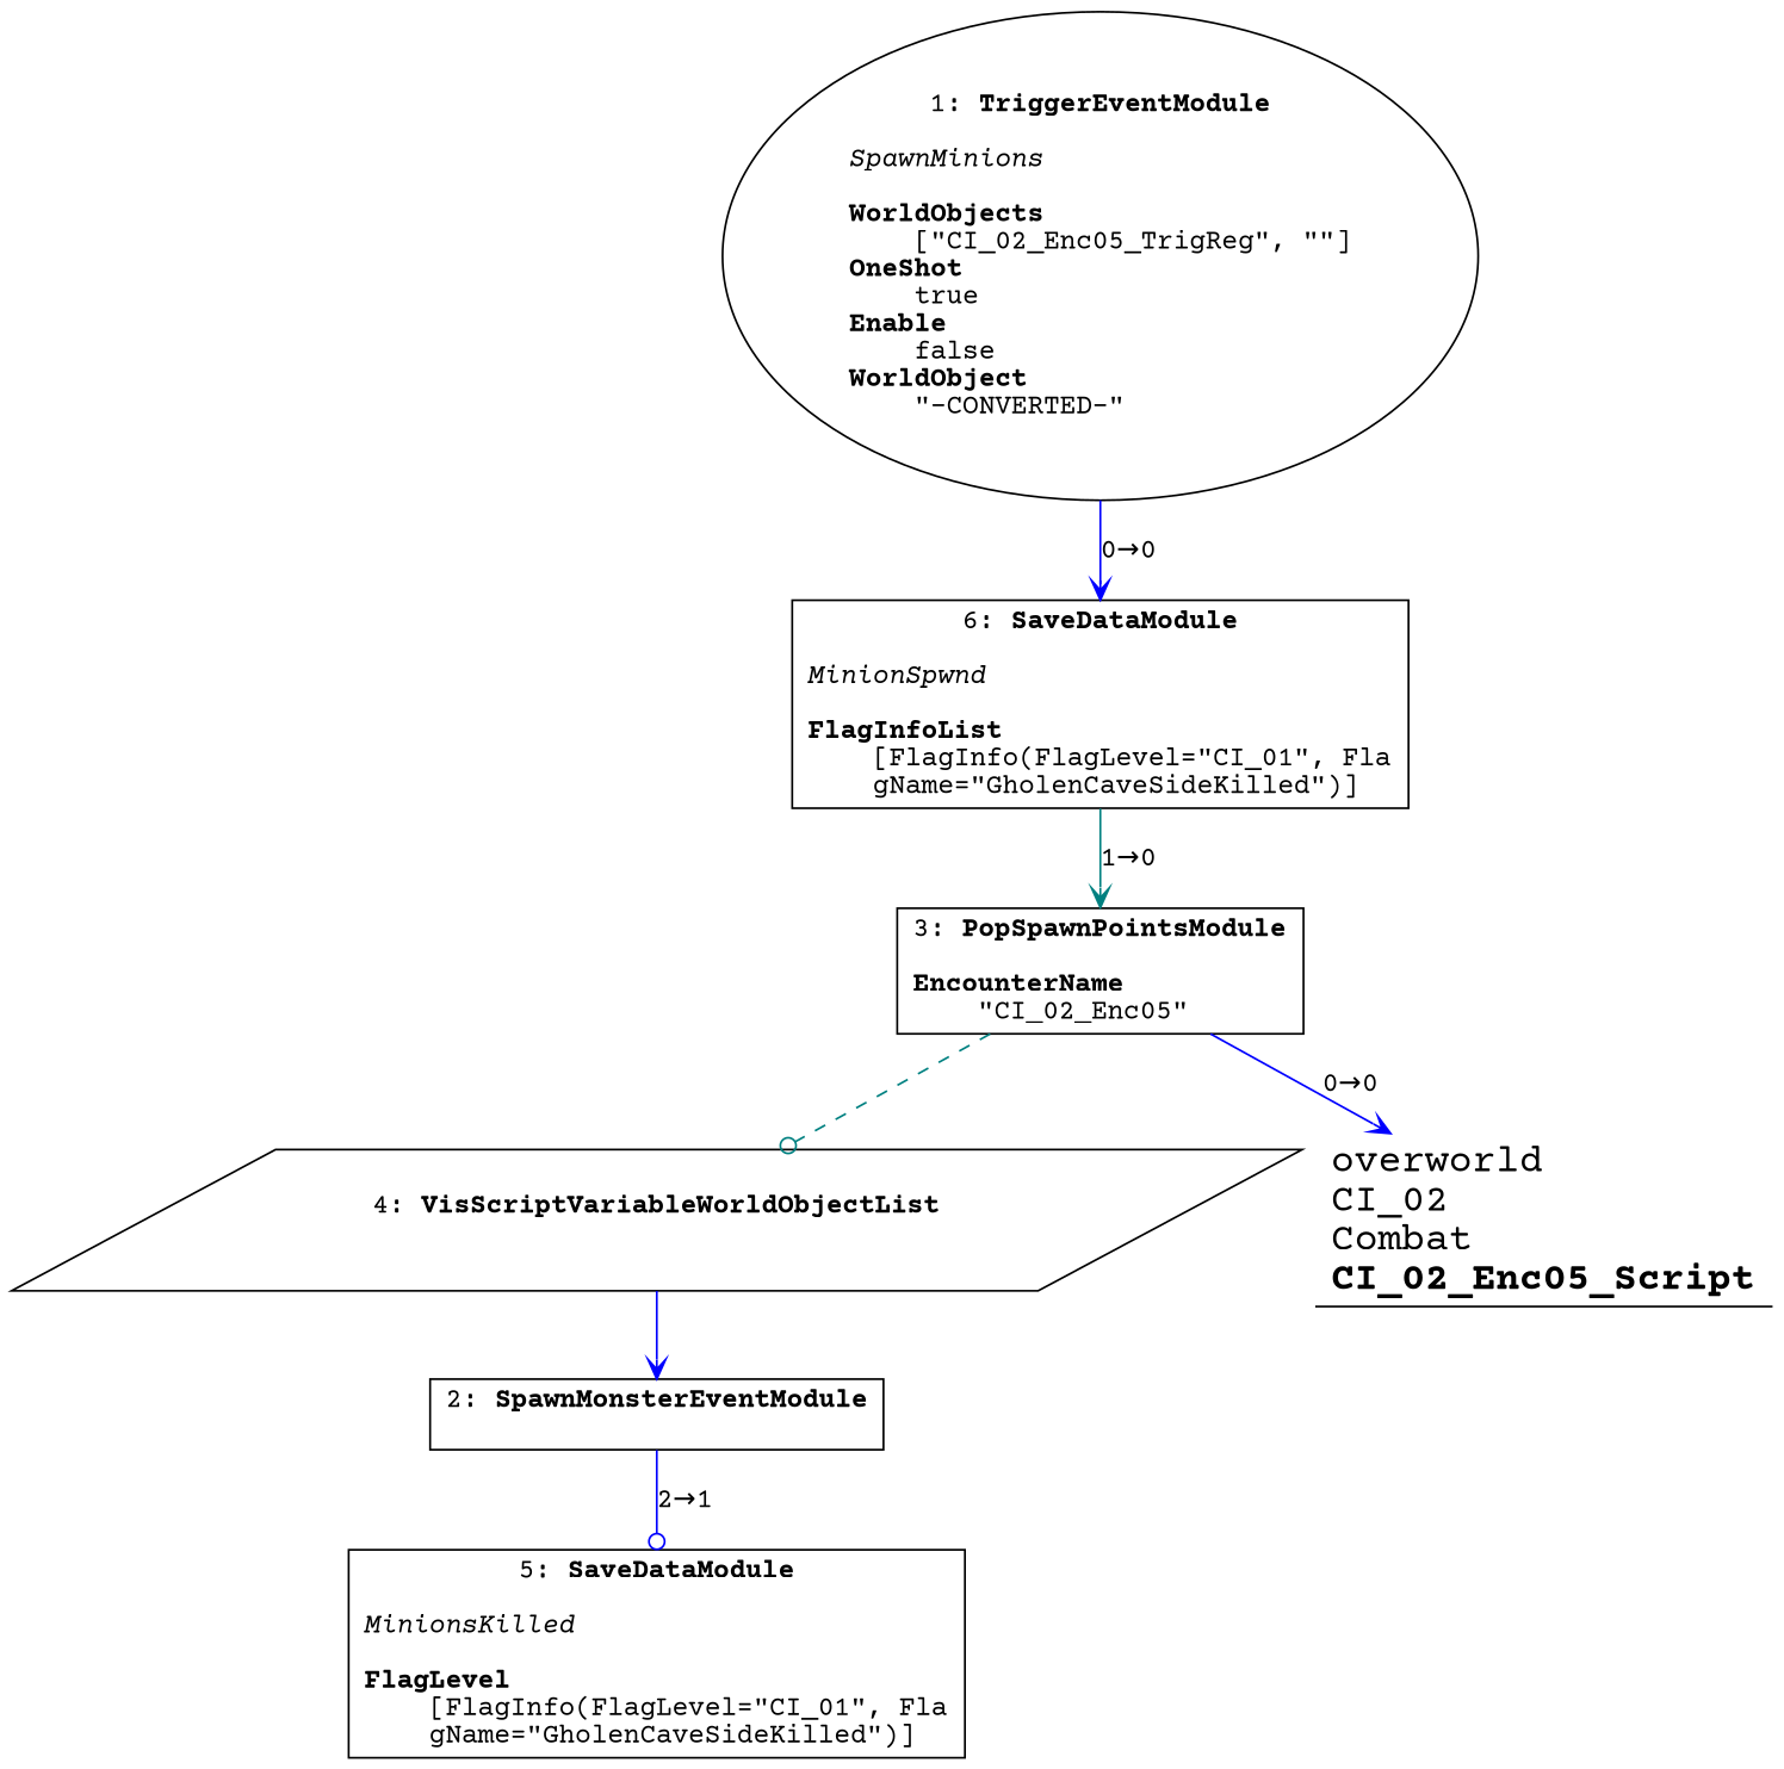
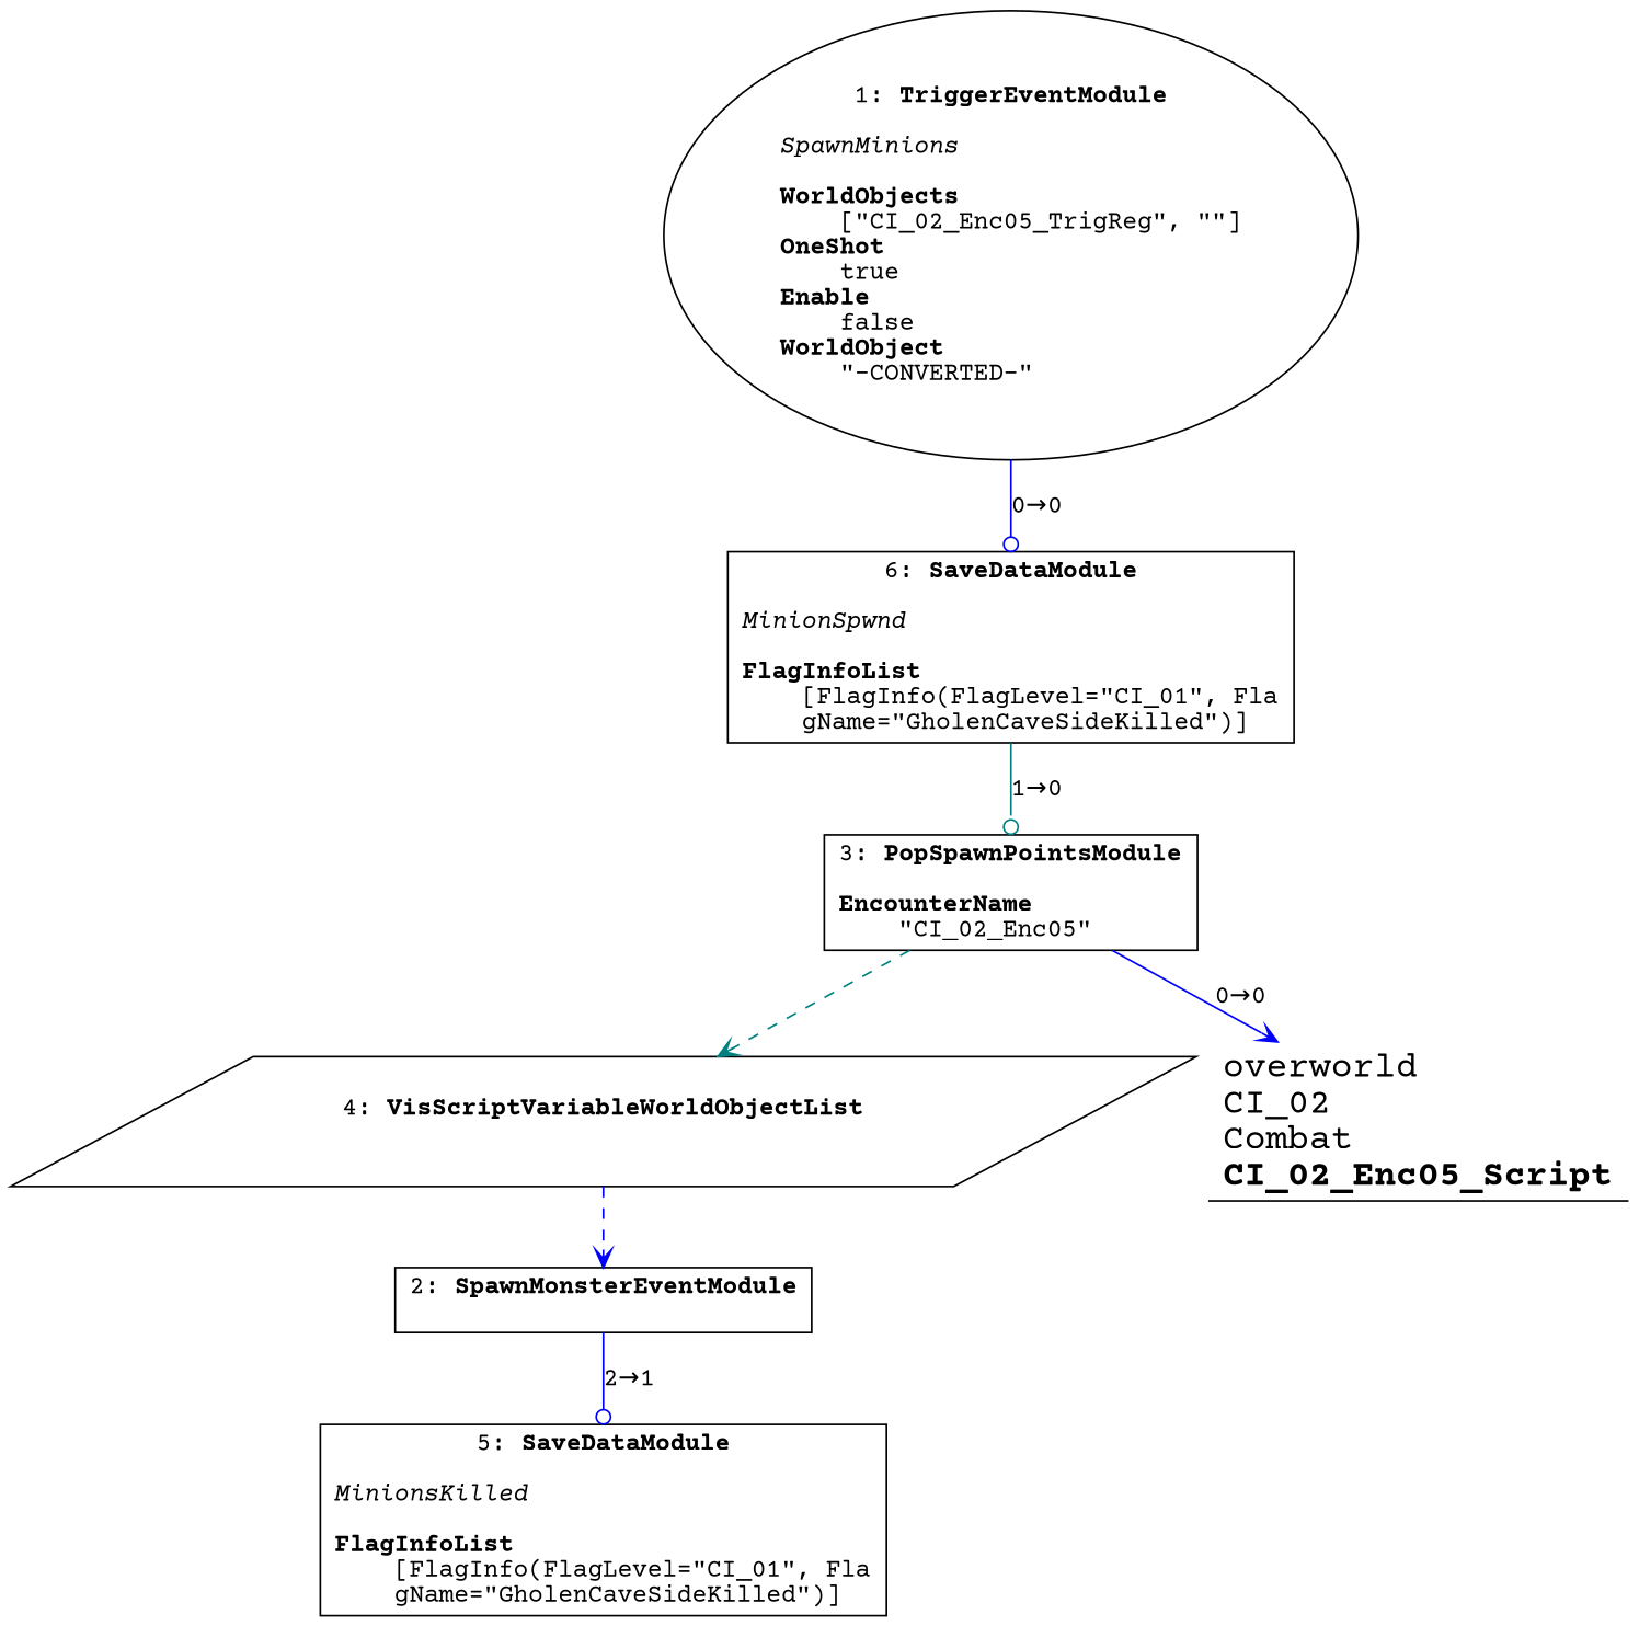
  digraph {
    fontname="Courier Prime"
    splines=spline
    node [fontname="Courier Prime" shape=box]
    edge [arrowhead=odot color=blue fontname="Courier Prime"]
    n1 [label=<1: <b>TriggerEventModule</b><br/><br/><i>SpawnMinions<br align="left"/></i><br align="left"/><b>WorldObjects</b><br align="left"/>    [&quot;CI_02_Enc05_TrigReg&quot;, &quot;&quot;]<br align="left"/><b>OneShot</b><br align="left"/>    true<br align="left"/><b>Enable</b><br align="left"/>    false<br align="left"/><b>WorldObject</b><br align="left"/>    &quot;-CONVERTED-&quot;<br align="left"/>> shape=oval]
    n2 [label=<6: <b>SaveDataModule</b><br/><br/><i>MinionSpwnd<br align="left"/></i><br align="left"/><b>FlagInfoList</b><br align="left"/>    [FlagInfo(FlagLevel=&quot;CI_01&quot;, Fla<br align="left"/>    gName=&quot;GholenCaveSideKilled&quot;)]<br align="left"/>>]
    n3 [label=<3: <b>PopSpawnPointsModule</b><br/><br/><b>EncounterName</b><br align="left"/>    &quot;CI_02_Enc05&quot;<br align="left"/>>]
    n4 [label=<4: <b>VisScriptVariableWorldObjectList</b><br/><br/>> shape=parallelogram]
    n5 [label=<<font point-size="20">overworld<br align="left"/>CI_02<br align="left"/>Combat<br align="left"/><b>CI_02_Enc05_Script</b><br align="left"/></font>> shape=underline]
    n6 [label=<2: <b>SpawnMonsterEventModule</b><br/><br/>>]
-   n7 [label=<5: <b>SaveDataModule</b><br/><br/><i>MinionsKilled<br align="left"/></i><br align="left"/><b>FlagLevel</b><br align="left"/>    [FlagInfo(FlagLevel=&quot;CI_01&quot;, Fla<br align="left"/>    gName=&quot;GholenCaveSideKilled&quot;)]<br align="left"/>>]
-   n1 -> n2 [arrowhead=vee label="0→0"]
-   n2 -> n3 [arrowhead=vee color=teal label="1→0"]
-   n3 -> n4 [color=teal style=dashed]
+   n7 [label=<5: <b>SaveDataModule</b><br/><br/><i>MinionsKilled<br align="left"/></i><br align="left"/><b>FlagInfoList</b><br align="left"/>    [FlagInfo(FlagLevel=&quot;CI_01&quot;, Fla<br align="left"/>    gName=&quot;GholenCaveSideKilled&quot;)]<br align="left"/>>]
+   n1 -> n2 [label="0→0"]
+   n2 -> n3 [color=teal label="1→0"]
+   n3 -> n4 [arrowhead=vee color=teal style=dashed]
    n3 -> n5 [arrowhead=vee label="0→0"]
-   n4 -> n6 [arrowhead=vee style=solid]
+   n4 -> n6 [arrowhead=vee style=dashed]
    n6 -> n7 [label="2→1"]
  }
